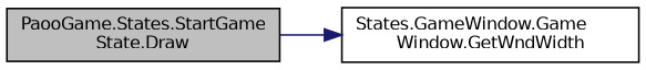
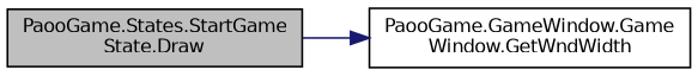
  digraph {
    rankdir=LR
    node [color=black fontname=Helvetica fontsize=10 shape=record style=filled]
    n1 [fillcolor=grey75 fontcolor=black height=0.2 label="PaooGame.States.StartGame\lState.Draw" width=0.4]
-   n2 [fillcolor=white height=0.2 label="States.GameWindow.Game\lWindow.GetWndWidth" width=0.4]
+   n2 [fillcolor=white height=0.2 label="PaooGame.GameWindow.Game\lWindow.GetWndWidth" width=0.4]
    n1 -> n2 [color=midnightblue fontname=Helvetica fontsize=10 labelfontname=Helvetica labelfontsize=10 style=solid]
  }
